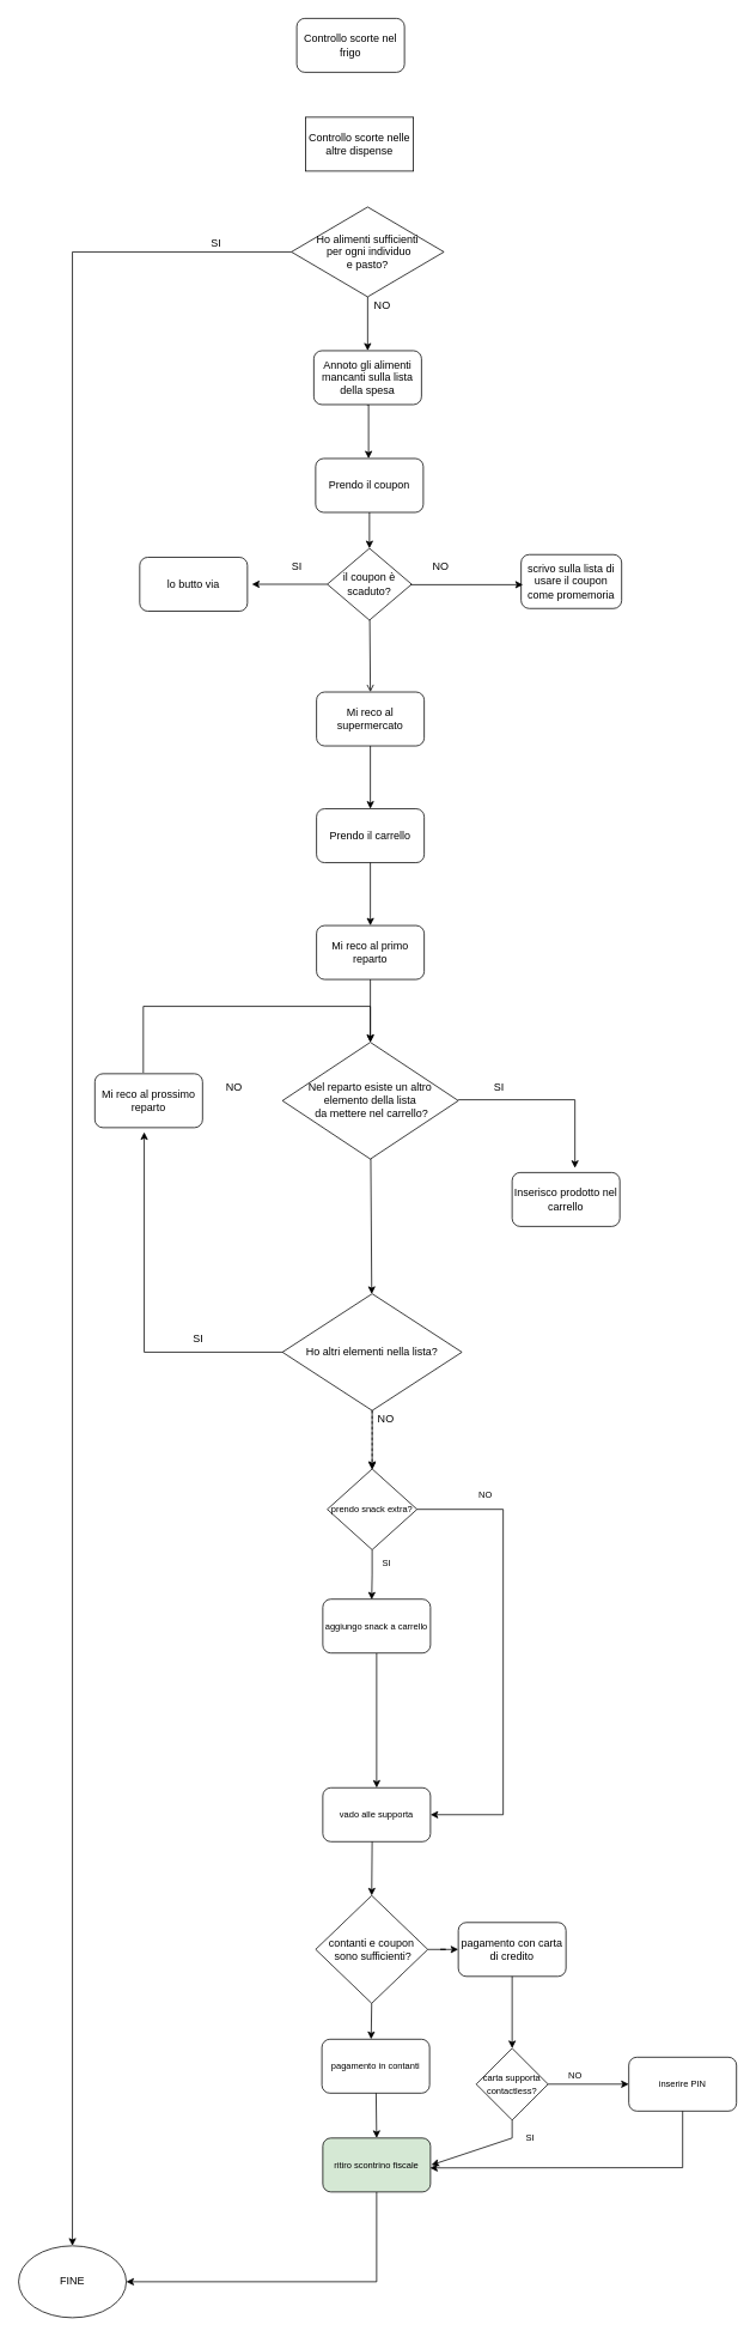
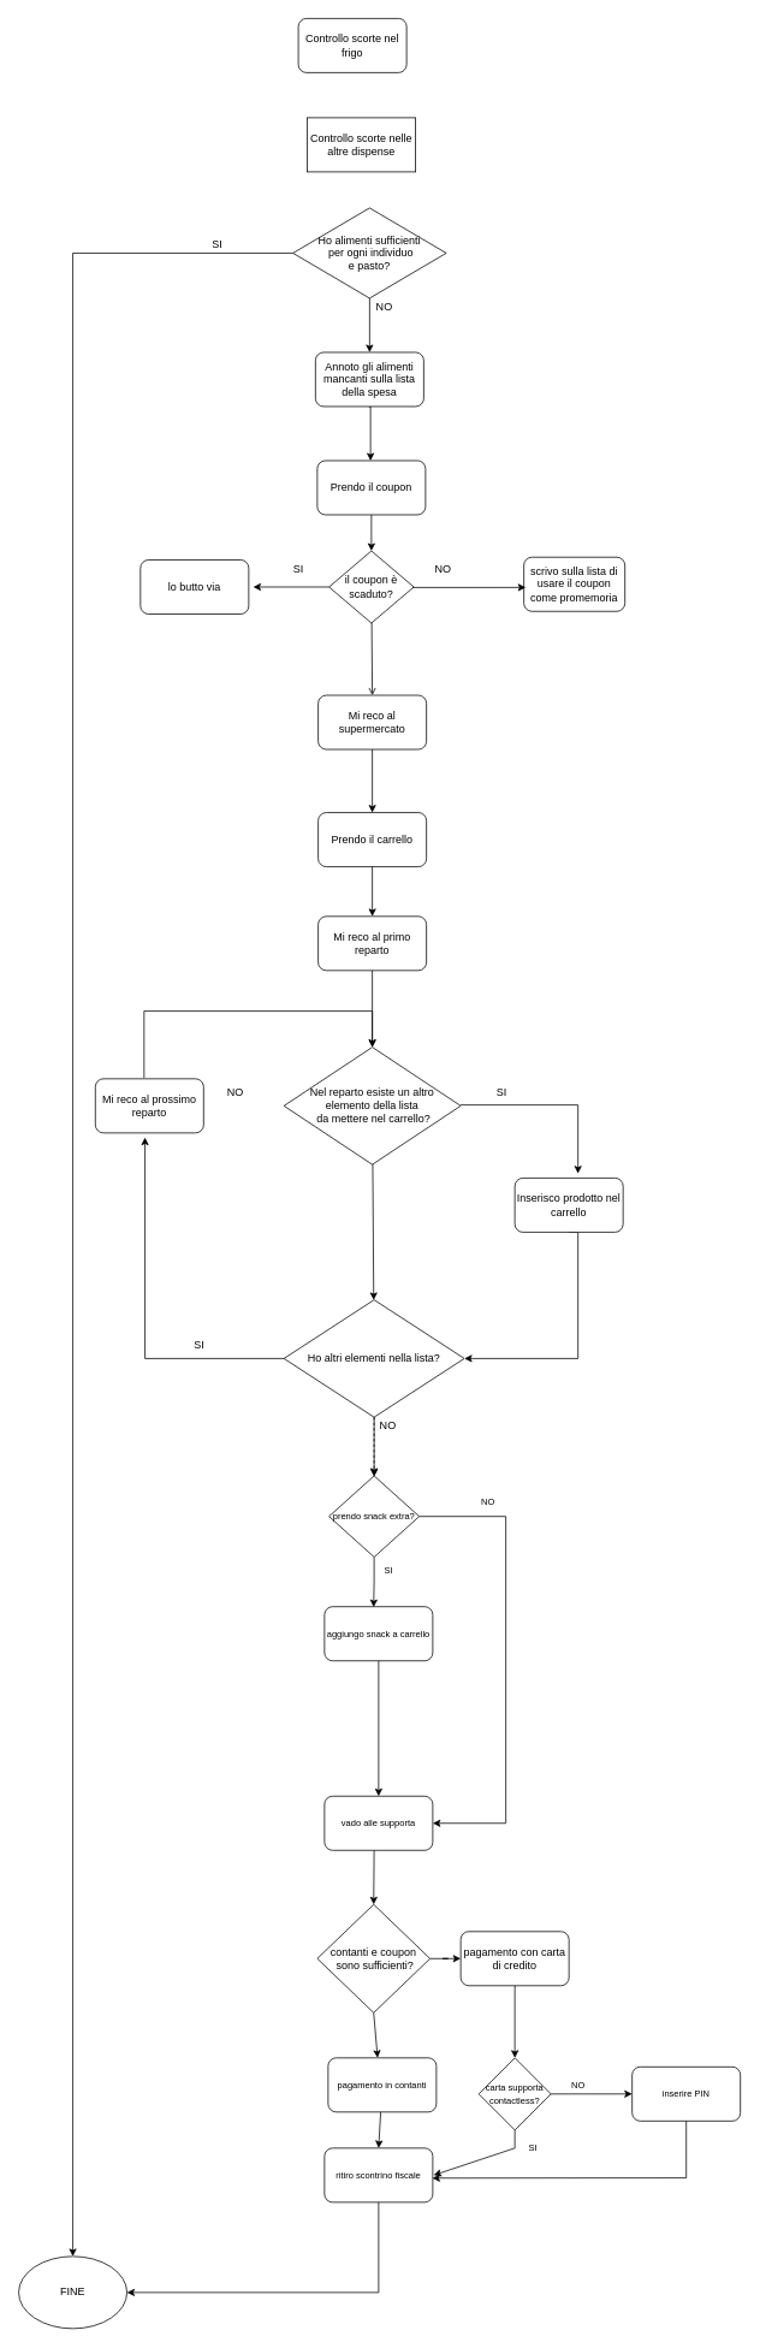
  <mxCell id="0" />
  <mxCell id="1" parent="0" />
  <mxCell id="2" value="" style="rounded=0;html=1;jettySize=auto;orthogonalLoop=1;fontSize=11;endArrow=block;endFill=0;endSize=8;strokeWidth=1;shadow=0;labelBackgroundColor=none;edgeStyle=orthogonalEdgeStyle;" parent="1" edge="1"><mxGeometry relative="1" as="geometry"><mxPoint x="220" y="30" as="sourcePoint" /></mxGeometry></mxCell>
  <mxCell id="3" value="Yes" style="rounded=0;html=1;jettySize=auto;orthogonalLoop=1;fontSize=11;endArrow=block;endFill=0;endSize=8;strokeWidth=1;shadow=0;labelBackgroundColor=none;edgeStyle=orthogonalEdgeStyle;" parent="1" edge="1"><mxGeometry y="20" relative="1" as="geometry"><mxPoint as="offset" /><mxPoint x="220" y="160" as="sourcePoint" /></mxGeometry></mxCell>
  <mxCell id="4" value="No" style="edgeStyle=orthogonalEdgeStyle;rounded=0;html=1;jettySize=auto;orthogonalLoop=1;fontSize=11;endArrow=block;endFill=0;endSize=8;strokeWidth=1;shadow=0;labelBackgroundColor=none;" parent="1" edge="1"><mxGeometry y="10" relative="1" as="geometry"><mxPoint as="offset" /><mxPoint x="270" y="120" as="sourcePoint" /></mxGeometry></mxCell>
  <mxCell id="5" value="No" style="rounded=0;html=1;jettySize=auto;orthogonalLoop=1;fontSize=11;endArrow=block;endFill=0;endSize=8;strokeWidth=1;shadow=0;labelBackgroundColor=none;edgeStyle=orthogonalEdgeStyle;" parent="1" edge="1"><mxGeometry x="0.333" y="20" relative="1" as="geometry"><mxPoint as="offset" /><mxPoint x="220" y="280" as="sourcePoint" /></mxGeometry></mxCell>
  <mxCell id="6" value="Yes" style="edgeStyle=orthogonalEdgeStyle;rounded=0;html=1;jettySize=auto;orthogonalLoop=1;fontSize=11;endArrow=block;endFill=0;endSize=8;strokeWidth=1;shadow=0;labelBackgroundColor=none;" parent="1" edge="1"><mxGeometry y="10" relative="1" as="geometry"><mxPoint as="offset" /><mxPoint x="270" y="240" as="sourcePoint" /></mxGeometry></mxCell>
  <mxCell id="7" value="Controllo scorte nel frigo" style="rounded=1;whiteSpace=wrap;html=1;" vertex="1" parent="1"><mxGeometry x="330" y="20" width="120" height="60" as="geometry" /></mxCell>
  <mxCell id="8" value="Controllo scorte nelle altre dispense" style="whiteSpace=wrap;html=1;rounded=0;" vertex="1" parent="1"><mxGeometry x="340" y="130" width="120" height="60" as="geometry" /></mxCell>
  <mxCell id="9" style="edgeStyle=orthogonalEdgeStyle;rounded=0;orthogonalLoop=1;jettySize=auto;html=1;exitX=0.5;exitY=1;exitDx=0;exitDy=0;entryX=0.5;entryY=0;entryDx=0;entryDy=0;fontSize=12;" edge="1" parent="1" source="10" target="13"><mxGeometry relative="1" as="geometry" /></mxCell>
  <mxCell id="10" value="Ho alimenti sufficienti&lt;br&gt;&amp;nbsp;per ogni individuo&lt;br&gt;e pasto?" style="rhombus;whiteSpace=wrap;html=1;" vertex="1" parent="1"><mxGeometry x="324" y="230" width="170" height="100" as="geometry" /></mxCell>
  <mxCell id="11" value="FINE" style="ellipse;whiteSpace=wrap;html=1;" vertex="1" parent="1"><mxGeometry x="20" y="2500" width="120" height="80" as="geometry" /></mxCell>
  <mxCell id="12" style="edgeStyle=orthogonalEdgeStyle;rounded=0;orthogonalLoop=1;jettySize=auto;html=1;exitX=0.5;exitY=1;exitDx=0;exitDy=0;fontSize=12;" edge="1" parent="1"><mxGeometry relative="1" as="geometry"><mxPoint x="408" y="450" as="sourcePoint" /><mxPoint x="410" y="510" as="targetPoint" /><Array as="points"><mxPoint x="410" y="450" /></Array></mxGeometry></mxCell>
  <mxCell id="13" value="Annoto gli alimenti mancanti sulla lista della spesa" style="rounded=1;whiteSpace=wrap;html=1;" vertex="1" parent="1"><mxGeometry x="349" y="390" width="120" height="60" as="geometry" /></mxCell>
  <mxCell id="14" value="" style="endArrow=classic;html=1;rounded=0;exitX=0;exitY=0.5;exitDx=0;exitDy=0;" edge="1" parent="1" source="10" target="11"><mxGeometry width="50" height="50" relative="1" as="geometry"><mxPoint x="390" y="450" as="sourcePoint" /><mxPoint x="80" y="590" as="targetPoint" /><Array as="points"><mxPoint x="80" y="280" /></Array></mxGeometry></mxCell>
  <mxCell id="15" value="SI" style="text;html=1;align=center;verticalAlign=middle;resizable=0;points=[];autosize=1;strokeColor=none;fillColor=none;" vertex="1" parent="1"><mxGeometry x="225" y="260" width="30" height="20" as="geometry" /></mxCell>
  <mxCell id="16" value="NO" style="text;html=1;align=center;verticalAlign=middle;resizable=0;points=[];autosize=1;strokeColor=none;fillColor=none;" vertex="1" parent="1"><mxGeometry x="410" y="330" width="30" height="20" as="geometry" /></mxCell>
  <mxCell id="17" value="Mi reco al supermercato" style="rounded=1;whiteSpace=wrap;html=1;" vertex="1" parent="1"><mxGeometry x="352" y="770" width="120" height="60" as="geometry" /></mxCell>
  <mxCell id="18" value="Prendo il carrello" style="rounded=1;whiteSpace=wrap;html=1;" vertex="1" parent="1"><mxGeometry x="352" y="900" width="120" height="60" as="geometry" /></mxCell>
  <mxCell id="19" value="" style="endArrow=classic;html=1;rounded=0;exitX=0.5;exitY=1;exitDx=0;exitDy=0;entryX=0.5;entryY=0;entryDx=0;entryDy=0;" edge="1" parent="1" source="18" target="21"><mxGeometry width="50" height="50" relative="1" as="geometry"><mxPoint x="411" y="695" as="sourcePoint" /><mxPoint x="411" y="751" as="targetPoint" /></mxGeometry></mxCell>
  <mxCell id="20" style="edgeStyle=orthogonalEdgeStyle;rounded=0;orthogonalLoop=1;jettySize=auto;html=1;exitX=0.5;exitY=1;exitDx=0;exitDy=0;fontSize=12;" edge="1" parent="1" source="21" target="22"><mxGeometry relative="1" as="geometry" /></mxCell>
- <mxCell id="21" value="Mi reco al primo reparto" style="rounded=1;whiteSpace=wrap;html=1;" vertex="1" parent="1"><mxGeometry x="352" y="1030" width="120" height="60" as="geometry" /></mxCell>
+ <mxCell id="21" value="Mi reco al primo reparto" style="rounded=1;whiteSpace=wrap;html=1;" vertex="1" parent="1"><mxGeometry x="352" y="1015" width="120" height="60" as="geometry" /></mxCell>
  <mxCell id="22" value="&lt;font style=&quot;font-size: 12px&quot;&gt;Nel reparto esiste un altro&lt;br&gt;elemento della lista&lt;br&gt;&amp;nbsp;da mettere nel carrello?&lt;/font&gt;" style="rhombus;whiteSpace=wrap;html=1;" vertex="1" parent="1"><mxGeometry x="314" y="1160" width="196" height="130" as="geometry" /></mxCell>
  <mxCell id="23" value="" style="endArrow=classic;html=1;rounded=0;fontSize=12;" edge="1" parent="1"><mxGeometry width="50" height="50" relative="1" as="geometry"><mxPoint x="510" y="1224" as="sourcePoint" /><mxPoint x="640" y="1300" as="targetPoint" /><Array as="points"><mxPoint x="640" y="1224" /></Array></mxGeometry></mxCell>
+ <mxCell id="24" style="edgeStyle=orthogonalEdgeStyle;rounded=0;orthogonalLoop=1;jettySize=auto;html=1;exitX=0.5;exitY=1;exitDx=0;exitDy=0;entryX=1;entryY=0.5;entryDx=0;entryDy=0;fontSize=12;" edge="1" parent="1" source="25" target="27"><mxGeometry relative="1" as="geometry"><Array as="points"><mxPoint x="640" y="1365" /><mxPoint x="640" y="1505" /></Array></mxGeometry></mxCell>
  <mxCell id="25" value="Inserisco prodotto nel carrello" style="rounded=1;whiteSpace=wrap;html=1;fontSize=12;" vertex="1" parent="1"><mxGeometry x="570" y="1305" width="120" height="60" as="geometry" /></mxCell>
  <mxCell id="26" value="" style="edgeStyle=orthogonalEdgeStyle;rounded=0;orthogonalLoop=1;jettySize=auto;html=1;fontSize=10;dashed=1;" edge="1" parent="1" source="27" target="49"><mxGeometry relative="1" as="geometry" /></mxCell>
  <mxCell id="27" value="Ho altri elementi nella lista?" style="rhombus;whiteSpace=wrap;html=1;" vertex="1" parent="1"><mxGeometry x="314" y="1440" width="200" height="130" as="geometry" /></mxCell>
  <mxCell id="28" style="edgeStyle=orthogonalEdgeStyle;rounded=0;orthogonalLoop=1;jettySize=auto;html=1;fontSize=12;entryX=0.5;entryY=0;entryDx=0;entryDy=0;exitX=0.45;exitY=0;exitDx=0;exitDy=0;exitPerimeter=0;" edge="1" parent="1" target="22"><mxGeometry relative="1" as="geometry"><mxPoint x="413.056" y="1151" as="targetPoint" /><mxPoint x="159" y="1194" as="sourcePoint" /><Array as="points"><mxPoint x="159" y="1120" /><mxPoint x="412" y="1120" /></Array></mxGeometry></mxCell>
  <mxCell id="29" value="Mi reco al prossimo reparto" style="rounded=1;whiteSpace=wrap;html=1;fontSize=12;" vertex="1" parent="1"><mxGeometry x="105" y="1195" width="120" height="60" as="geometry" /></mxCell>
  <mxCell id="30" value="SI" style="text;html=1;align=center;verticalAlign=middle;resizable=0;points=[];autosize=1;strokeColor=none;fillColor=none;fontSize=12;" vertex="1" parent="1"><mxGeometry x="540" y="1200" width="30" height="20" as="geometry" /></mxCell>
  <mxCell id="31" value="NO" style="text;html=1;align=center;verticalAlign=middle;resizable=0;points=[];autosize=1;strokeColor=none;fillColor=none;fontSize=12;" vertex="1" parent="1"><mxGeometry x="245" y="1200" width="30" height="20" as="geometry" /></mxCell>
  <mxCell id="32" value="SI" style="text;html=1;align=center;verticalAlign=middle;resizable=0;points=[];autosize=1;strokeColor=none;fillColor=none;fontSize=12;" vertex="1" parent="1"><mxGeometry x="205" y="1480" width="30" height="20" as="geometry" /></mxCell>
  <mxCell id="33" value="NO" style="text;html=1;align=center;verticalAlign=middle;resizable=0;points=[];autosize=1;strokeColor=none;fillColor=none;fontSize=12;" vertex="1" parent="1"><mxGeometry x="414" y="1570" width="30" height="20" as="geometry" /></mxCell>
  <mxCell id="34" style="edgeStyle=orthogonalEdgeStyle;rounded=0;orthogonalLoop=1;jettySize=auto;html=1;exitX=0.5;exitY=1;exitDx=0;exitDy=0;entryX=0.5;entryY=0;entryDx=0;entryDy=0;fontSize=12;" edge="1" parent="1" source="35" target="36"><mxGeometry relative="1" as="geometry" /></mxCell>
  <mxCell id="35" value="Prendo il coupon" style="rounded=1;whiteSpace=wrap;html=1;fontSize=12;" vertex="1" parent="1"><mxGeometry x="351" y="510" width="120" height="60" as="geometry" /></mxCell>
  <mxCell id="36" value="il coupon è scaduto?" style="rhombus;whiteSpace=wrap;html=1;fontSize=12;" vertex="1" parent="1"><mxGeometry x="364" y="610" width="94" height="80" as="geometry" /></mxCell>
  <mxCell id="37" value="scrivo sulla lista di usare il coupon come promemoria" style="rounded=1;whiteSpace=wrap;html=1;fontSize=12;" vertex="1" parent="1"><mxGeometry x="580" y="617" width="112" height="60" as="geometry" /></mxCell>
  <mxCell id="38" value="NO" style="text;html=1;align=center;verticalAlign=middle;resizable=0;points=[];autosize=1;strokeColor=none;fillColor=none;fontSize=12;" vertex="1" parent="1"><mxGeometry x="475" y="620" width="30" height="20" as="geometry" /></mxCell>
  <mxCell id="39" value="lo butto via" style="rounded=1;whiteSpace=wrap;html=1;fontSize=12;" vertex="1" parent="1"><mxGeometry x="155" y="620" width="120" height="60" as="geometry" /></mxCell>
  <mxCell id="40" value="" style="endArrow=classic;html=1;rounded=0;fontSize=12;exitX=0;exitY=0.5;exitDx=0;exitDy=0;" edge="1" parent="1" source="36"><mxGeometry width="50" height="50" relative="1" as="geometry"><mxPoint x="380" y="670" as="sourcePoint" /><mxPoint x="280" y="650" as="targetPoint" /></mxGeometry></mxCell>
  <mxCell id="41" value="SI" style="text;html=1;align=center;verticalAlign=middle;resizable=0;points=[];autosize=1;strokeColor=none;fillColor=none;fontSize=12;" vertex="1" parent="1"><mxGeometry x="315" y="620" width="30" height="20" as="geometry" /></mxCell>
  <mxCell id="42" value="" style="endArrow=classic;html=1;rounded=0;fontSize=12;entryX=0;entryY=0.5;entryDx=0;entryDy=0;exitX=0.936;exitY=0.463;exitDx=0;exitDy=0;exitPerimeter=0;" edge="1" parent="1"><mxGeometry width="50" height="50" relative="1" as="geometry"><mxPoint x="457.004" y="650.54" as="sourcePoint" /><mxPoint x="582.02" y="650.5" as="targetPoint" /></mxGeometry></mxCell>
  <mxCell id="43" value="" style="endArrow=classic;html=1;rounded=0;fontSize=12;" edge="1" parent="1"><mxGeometry width="50" height="50" relative="1" as="geometry"><mxPoint x="414" y="1570" as="sourcePoint" /><mxPoint x="414" y="1636" as="targetPoint" /></mxGeometry></mxCell>
  <mxCell id="44" value="" style="endArrow=open;html=1;rounded=0;fontSize=12;entryX=0.5;entryY=0;entryDx=0;entryDy=0;" edge="1" parent="1" source="36" target="17"><mxGeometry width="50" height="50" relative="1" as="geometry"><mxPoint x="390" y="720" as="sourcePoint" /><mxPoint x="440" y="670" as="targetPoint" /></mxGeometry></mxCell>
  <mxCell id="45" value="" style="endArrow=classic;html=1;rounded=0;fontSize=12;exitX=0.5;exitY=1;exitDx=0;exitDy=0;entryX=0.5;entryY=0;entryDx=0;entryDy=0;" edge="1" parent="1" source="17" target="18"><mxGeometry width="50" height="50" relative="1" as="geometry"><mxPoint x="390" y="1040" as="sourcePoint" /><mxPoint x="440" y="990" as="targetPoint" /></mxGeometry></mxCell>
  <mxCell id="46" value="" style="endArrow=classic;html=1;rounded=0;fontSize=12;exitX=0;exitY=0.5;exitDx=0;exitDy=0;" edge="1" parent="1" source="27"><mxGeometry width="50" height="50" relative="1" as="geometry"><mxPoint x="390" y="1290" as="sourcePoint" /><mxPoint x="160" y="1260" as="targetPoint" /><Array as="points"><mxPoint x="160" y="1505" /></Array></mxGeometry></mxCell>
  <mxCell id="47" value="" style="endArrow=classic;html=1;rounded=0;fontSize=12;" edge="1" parent="1" source="22" target="27"><mxGeometry width="50" height="50" relative="1" as="geometry"><mxPoint x="390" y="1290" as="sourcePoint" /><mxPoint x="440" y="1240" as="targetPoint" /></mxGeometry></mxCell>
  <mxCell id="48" style="edgeStyle=orthogonalEdgeStyle;rounded=0;orthogonalLoop=1;jettySize=auto;html=1;exitX=0.5;exitY=1;exitDx=0;exitDy=0;entryX=0.454;entryY=0.009;entryDx=0;entryDy=0;entryPerimeter=0;fontSize=10;" edge="1" parent="1" source="49" target="53"><mxGeometry relative="1" as="geometry" /></mxCell>
  <mxCell id="49" value="&lt;font style=&quot;font-size: 10px&quot;&gt;prendo snack extra?&lt;/font&gt;" style="rhombus;whiteSpace=wrap;html=1;fontSize=12;" vertex="1" parent="1"><mxGeometry x="364" y="1635" width="100" height="90" as="geometry" /></mxCell>
  <mxCell id="50" value="NO" style="text;html=1;align=center;verticalAlign=middle;resizable=0;points=[];autosize=1;strokeColor=none;fillColor=none;fontSize=10;" vertex="1" parent="1"><mxGeometry x="525" y="1654" width="30" height="20" as="geometry" /></mxCell>
  <mxCell id="51" value="SI" style="text;html=1;align=center;verticalAlign=middle;resizable=0;points=[];autosize=1;strokeColor=none;fillColor=none;fontSize=10;" vertex="1" parent="1"><mxGeometry x="420" y="1730" width="20" height="20" as="geometry" /></mxCell>
  <mxCell id="52" style="edgeStyle=orthogonalEdgeStyle;rounded=0;orthogonalLoop=1;jettySize=auto;html=1;fontSize=10;" edge="1" parent="1" source="53" target="54"><mxGeometry relative="1" as="geometry" /></mxCell>
  <mxCell id="53" value="aggiungo snack a carrello" style="rounded=1;whiteSpace=wrap;html=1;fontSize=10;" vertex="1" parent="1"><mxGeometry x="359" y="1780" width="120" height="60" as="geometry" /></mxCell>
  <mxCell id="54" value="vado alle supporta" style="rounded=1;whiteSpace=wrap;html=1;fontSize=10;" vertex="1" parent="1"><mxGeometry x="359" y="1990" width="120" height="60" as="geometry" /></mxCell>
  <mxCell id="55" value="" style="endArrow=classic;html=1;rounded=0;fontSize=10;exitX=1;exitY=0.5;exitDx=0;exitDy=0;entryX=1;entryY=0.5;entryDx=0;entryDy=0;" edge="1" parent="1" source="49" target="54"><mxGeometry width="50" height="50" relative="1" as="geometry"><mxPoint x="390" y="1900" as="sourcePoint" /><mxPoint x="490" y="2060" as="targetPoint" /><Array as="points"><mxPoint x="560" y="1680" /><mxPoint x="560" y="2020" /></Array></mxGeometry></mxCell>
  <mxCell id="56" style="edgeStyle=orthogonalEdgeStyle;rounded=0;orthogonalLoop=1;jettySize=auto;html=1;fontSize=12;" edge="1" parent="1" source="57" target="61"><mxGeometry relative="1" as="geometry"><mxPoint x="570" y="2170" as="targetPoint" /></mxGeometry></mxCell>
  <mxCell id="57" value="&lt;font style=&quot;font-size: 12px&quot;&gt;contanti e coupon&lt;br&gt;&amp;nbsp;sono sufficienti?&lt;/font&gt;" style="rhombus;whiteSpace=wrap;html=1;fontSize=10;" vertex="1" parent="1"><mxGeometry x="351" y="2110" width="125" height="120" as="geometry" /></mxCell>
- <mxCell id="58" value="pagamento in contanti&lt;br&gt;" style="rounded=1;whiteSpace=wrap;html=1;fontSize=10;" vertex="1" parent="1"><mxGeometry x="358" y="2270" width="120" height="60" as="geometry" /></mxCell>
+ <mxCell id="58" value="pagamento in contanti&lt;br&gt;" style="rounded=1;whiteSpace=wrap;html=1;fontSize=10;" vertex="1" parent="1"><mxGeometry x="363" y="2280" width="120" height="60" as="geometry" /></mxCell>
  <mxCell id="59" value="" style="endArrow=classic;html=1;rounded=0;fontSize=12;entryX=0.5;entryY=0;entryDx=0;entryDy=0;" edge="1" parent="1" target="57"><mxGeometry width="50" height="50" relative="1" as="geometry"><mxPoint x="414" y="2050" as="sourcePoint" /><mxPoint x="440" y="1970" as="targetPoint" /></mxGeometry></mxCell>
  <mxCell id="60" value="" style="endArrow=classic;html=1;rounded=0;fontSize=12;exitX=0.5;exitY=1;exitDx=0;exitDy=0;entryX=0.457;entryY=-0.002;entryDx=0;entryDy=0;entryPerimeter=0;" edge="1" parent="1" source="57" target="58"><mxGeometry width="50" height="50" relative="1" as="geometry"><mxPoint x="390" y="2160" as="sourcePoint" /><mxPoint x="440" y="2110" as="targetPoint" /></mxGeometry></mxCell>
  <mxCell id="61" value="pagamento con carta di credito" style="rounded=1;whiteSpace=wrap;html=1;fontSize=12;" vertex="1" parent="1"><mxGeometry x="510" y="2140" width="120" height="60" as="geometry" /></mxCell>
  <mxCell id="62" value="" style="endArrow=classic;html=1;rounded=0;fontSize=12;exitX=0.5;exitY=1;exitDx=0;exitDy=0;" edge="1" parent="1" source="61"><mxGeometry width="50" height="50" relative="1" as="geometry"><mxPoint x="450" y="2250" as="sourcePoint" /><mxPoint x="570" y="2280" as="targetPoint" /></mxGeometry></mxCell>
  <mxCell id="63" value="&lt;font style=&quot;font-size: 10px&quot;&gt;carta supporta contactless?&lt;/font&gt;" style="rhombus;whiteSpace=wrap;html=1;fontSize=12;" vertex="1" parent="1"><mxGeometry x="530" y="2280" width="80" height="80" as="geometry" /></mxCell>
  <mxCell id="64" style="edgeStyle=orthogonalEdgeStyle;rounded=0;orthogonalLoop=1;jettySize=auto;html=1;entryX=1;entryY=0.5;entryDx=0;entryDy=0;fontSize=10;" edge="1" parent="1" source="65" target="11"><mxGeometry relative="1" as="geometry"><Array as="points"><mxPoint x="419" y="2540" /></Array></mxGeometry></mxCell>
- <mxCell id="65" value="ritiro scontrino fiscale" style="rounded=1;whiteSpace=wrap;html=1;fontSize=10;fillColor=#d5e8d4;" vertex="1" parent="1"><mxGeometry x="359" y="2380" width="120" height="60" as="geometry" /></mxCell>
+ <mxCell id="65" value="ritiro scontrino fiscale" style="rounded=1;whiteSpace=wrap;html=1;fontSize=10;" vertex="1" parent="1"><mxGeometry x="359" y="2380" width="120" height="60" as="geometry" /></mxCell>
  <mxCell id="66" value="" style="endArrow=classic;html=1;rounded=0;fontSize=10;" edge="1" parent="1" source="58"><mxGeometry width="50" height="50" relative="1" as="geometry"><mxPoint x="340" y="2340" as="sourcePoint" /><mxPoint x="419" y="2380" as="targetPoint" /></mxGeometry></mxCell>
  <mxCell id="67" value="" style="endArrow=classic;html=1;rounded=0;fontSize=10;exitX=1;exitY=0.5;exitDx=0;exitDy=0;" edge="1" parent="1" source="63"><mxGeometry width="50" height="50" relative="1" as="geometry"><mxPoint x="500" y="2350" as="sourcePoint" /><mxPoint x="700" y="2320" as="targetPoint" /></mxGeometry></mxCell>
  <mxCell id="68" value="inserire PIN" style="rounded=1;whiteSpace=wrap;html=1;fontSize=10;" vertex="1" parent="1"><mxGeometry x="700" y="2290" width="120" height="60" as="geometry" /></mxCell>
  <mxCell id="69" value="" style="endArrow=classic;html=1;rounded=0;fontSize=10;entryX=0.996;entryY=0.554;entryDx=0;entryDy=0;entryPerimeter=0;exitX=0.5;exitY=1;exitDx=0;exitDy=0;" edge="1" parent="1" source="68" target="65"><mxGeometry width="50" height="50" relative="1" as="geometry"><mxPoint x="760" y="2413" as="sourcePoint" /><mxPoint x="760" y="2410" as="targetPoint" /><Array as="points"><mxPoint x="760" y="2413" /></Array></mxGeometry></mxCell>
  <mxCell id="70" value="NO" style="text;html=1;align=center;verticalAlign=middle;resizable=0;points=[];autosize=1;strokeColor=none;fillColor=none;fontSize=10;" vertex="1" parent="1"><mxGeometry x="625" y="2300" width="30" height="20" as="geometry" /></mxCell>
  <mxCell id="71" value="" style="endArrow=classic;html=1;rounded=0;fontSize=10;exitX=0.5;exitY=1;exitDx=0;exitDy=0;" edge="1" parent="1" source="63"><mxGeometry width="50" height="50" relative="1" as="geometry"><mxPoint x="560" y="2330" as="sourcePoint" /><mxPoint x="480" y="2410" as="targetPoint" /><Array as="points"><mxPoint x="570" y="2380" /></Array></mxGeometry></mxCell>
  <mxCell id="72" value="SI" style="text;html=1;align=center;verticalAlign=middle;resizable=0;points=[];autosize=1;strokeColor=none;fillColor=none;fontSize=10;" vertex="1" parent="1"><mxGeometry x="580" y="2370" width="20" height="20" as="geometry" /></mxCell>
